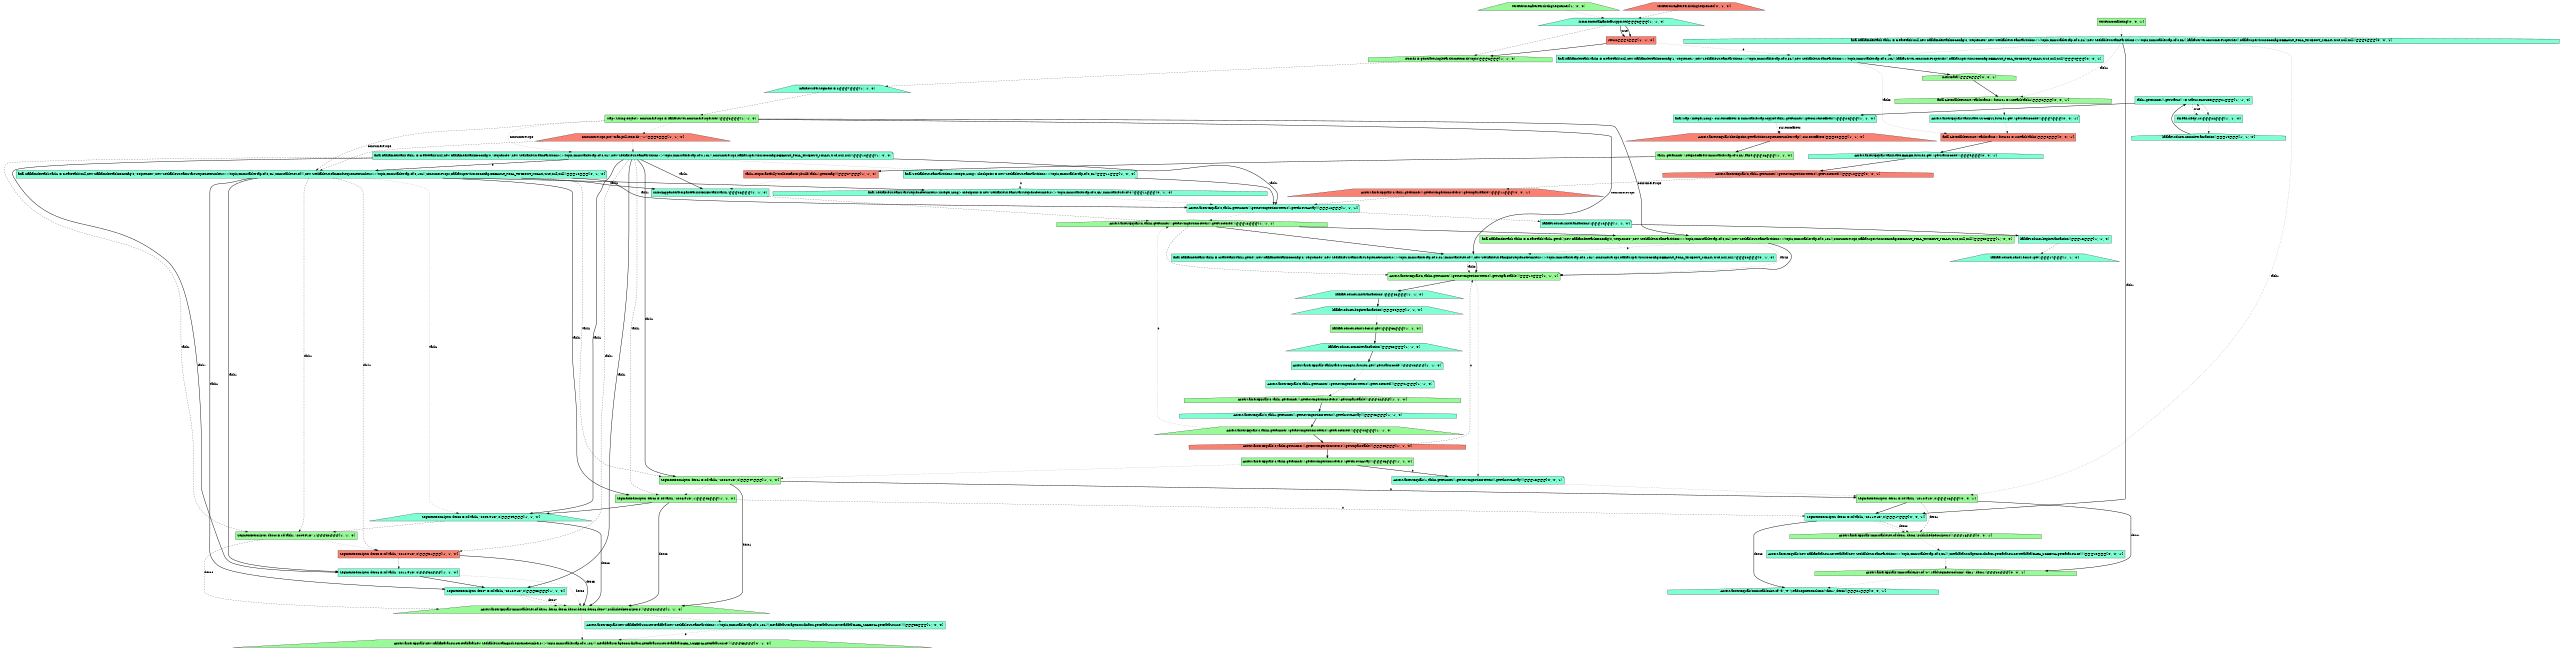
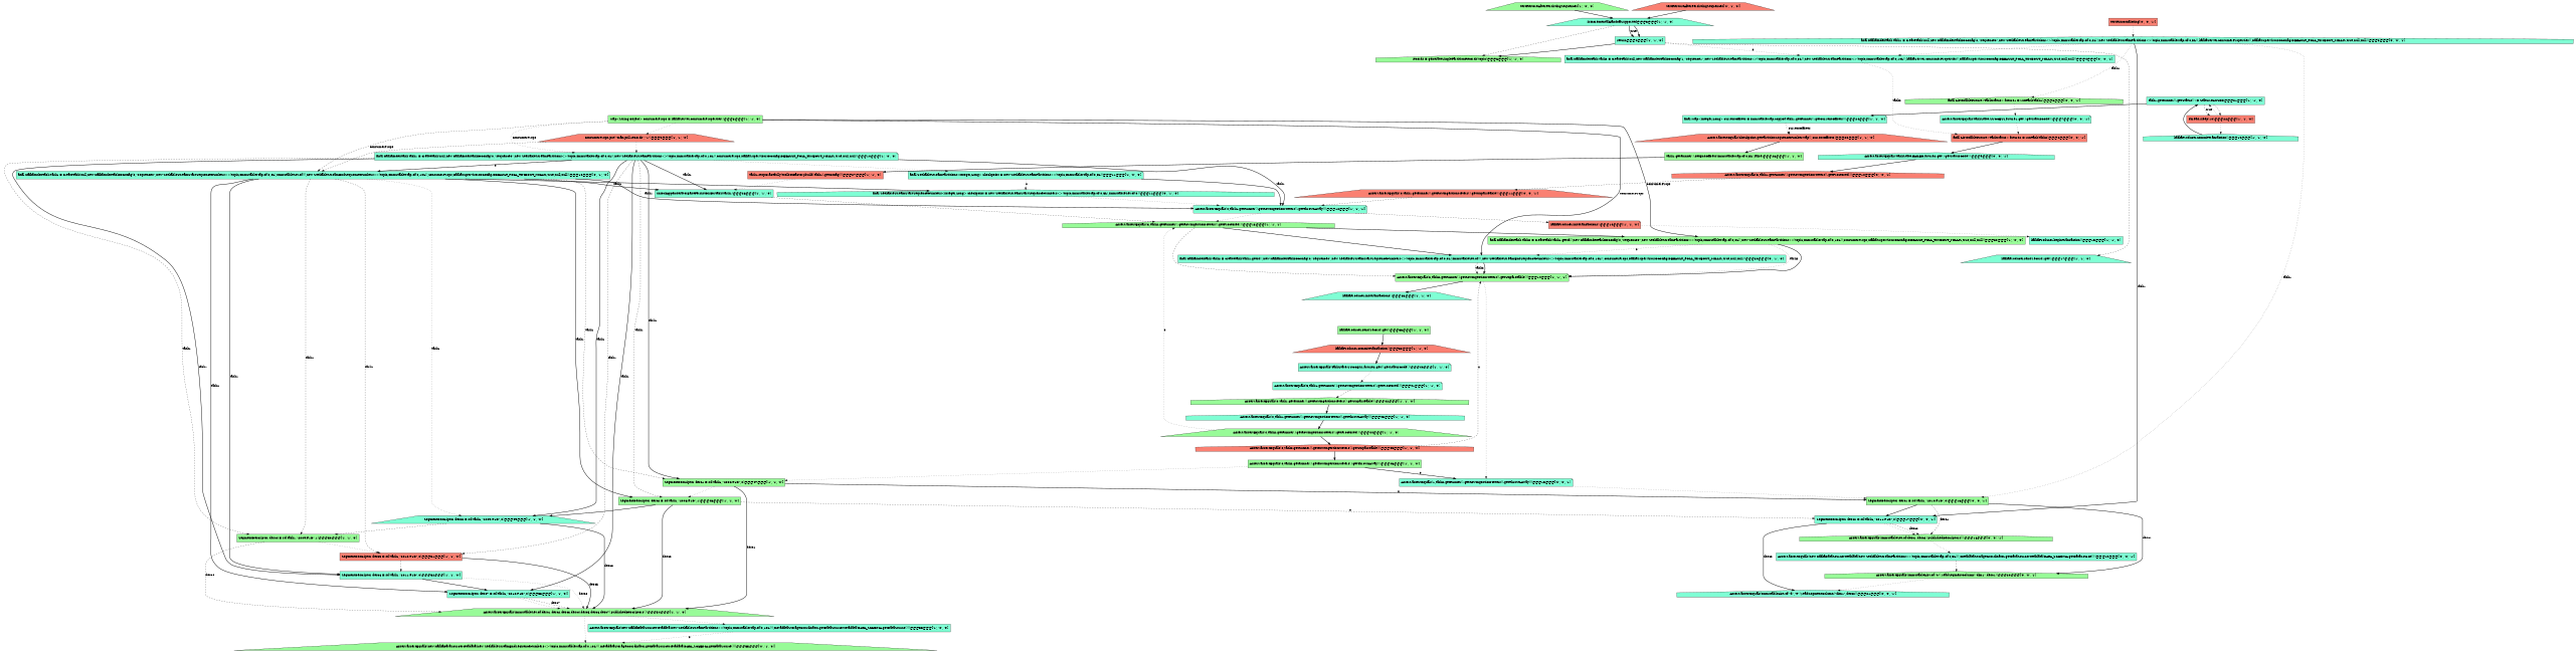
  digraph {
    node [fillcolor=aquamarine shape=box style=filled]
    edge [style=bold]
    n1 [label="Assert.assertEquals(1,task2.getRunner().getRowIngestionMeters().getThrownAway())@@@15@@@['0', '0', '1']" shape=note]
    n2 [fillcolor=palegreen label="SegmentDescriptor desc1 = sd(task1,\"2010/P1D\",0)@@@16@@@['0', '0', '1']"]
    n3 [fillcolor=palegreen label="Assert.assertEquals(ImmutableList.of(\"c\"),readSegmentColumn(\"dim1\",desc1))@@@20@@@['0', '0', '1']" shape=house]
    n4 [fillcolor=palegreen label="Assert.assertEquals(ImmutableSet.of(desc1,desc2),publishedDescriptors())@@@18@@@['0', '0', '1']" shape=house]
    n5 [label="SegmentDescriptor desc2 = sd(task1,\"2011/P1D\",0)@@@17@@@['0', '0', '1']" shape=note]
    n6 [label="task1.getRunner().getStatus() != Status.PAUSED@@@21@@@['1', '1', '0']"]
-   n7 [label="Thread.sleep(10)@@@22@@@['1', '1', '0']"]
+   n7 [fillcolor=salmon label="Thread.sleep(10)@@@22@@@['1', '1', '0']"]
    n8 [label="final Map<Integer,Long> currentOffsets = ImmutableMap.copyOf(task1.getRunner().getCurrentOffsets())@@@24@@@['1', '1', '0']" shape=note]
    n9 [label="kafkaProducer.commitTransaction()@@@19@@@['1', '1', '0']" shape=house]
    n10 [fillcolor=salmon label="Assert.assertEquals(checkpoint.getPartitionSequenceNumberMap(),currentOffsets)@@@25@@@['1', '1', '0']" shape=trapezium]
    n11 [fillcolor=palegreen label="Assert.assertEquals(new KafkaDataSourceMetadata(new SeekableStreamEndSequenceNumbers<>(topic,ImmutableMap.of(0,10L))),metadataStorageCoordinator.getDataSourceMetadata(DATA_SCHEMA.getDataSource()))@@@55@@@['0', '1', '0']" shape=trapezium]
    n12 [label="!isIncrementalHandoffSupported@@@3@@@['1', '1', '0']" shape=trapezium]
    n13 [fillcolor=palegreen label="records = generateSinglePartitionRecords(topic)@@@6@@@['1', '1', '0']" shape=house]
-   n14 [fillcolor=salmon label="return@@@4@@@['1', '1', '0']"]
-   n15 [label="maxRowsPerSegment = 2@@@7@@@['1', '1', '0']" shape=trapezium]
+   n14 [label="return@@@4@@@['1', '1', '0']"]
    n16 [label="final KafkaIndexTask task2 = createTask(null,new KafkaIndexTaskIOConfig(1,\"sequence1\",new SeekableStreamPartitions<>(topic,ImmutableMap.of(0,3L)),new SeekableStreamPartitions<>(topic,ImmutableMap.of(0,10L)),kafkaServer.consumerProperties(),KafkaSupervisorIOConfig.DEFAULT_POLL_TIMEOUT_MILLIS,true,null,null))@@@4@@@['0', '0', '1']"]
    n17 [label="SegmentDescriptor desc6 = sd(task1,\"2011/P1D\",0)@@@52@@@['1', '1', '0']"]
    n18 [label="SegmentDescriptor desc7 = sd(task1,\"2012/P1D\",0)@@@53@@@['1', '1', '0']"]
    n19 [fillcolor=palegreen label="Assert.assertEquals(ImmutableSet.of(desc1,desc2,desc3,desc4,desc5,desc6,desc7),publishedDescriptors())@@@54@@@['1', '1', '0']" shape=trapezium]
    n20 [label="Assert.assertEquals(new KafkaDataSourceMetadata(new SeekableStreamPartitions<>(topic,ImmutableMap.of(0,10L))),metadataStorageCoordinator.getDataSourceMetadata(DATA_SCHEMA.getDataSource()))@@@55@@@['1', '0', '0']"]
-   n21 [fillcolor=palegreen label="testRunConflicting['0', '0', '1']"]
+   n21 [fillcolor=salmon label="testRunConflicting['0', '0', '1']"]
    n22 [label="final KafkaIndexTask task1 = createTask(null,new KafkaIndexTaskIOConfig(0,\"sequence0\",new SeekableStreamPartitions<>(topic,ImmutableMap.of(0,2L)),new SeekableStreamPartitions<>(topic,ImmutableMap.of(0,5L)),kafkaServer.consumerProperties(),KafkaSupervisorIOConfig.DEFAULT_POLL_TIMEOUT_MILLIS,true,null,null))@@@3@@@['0', '0', '1']" shape=house]
    n23 [fillcolor=palegreen label="final ListenableFuture<TaskStatus> future1 = runTask(task1)@@@6@@@['0', '0', '1']" shape=house]
    n24 [label="Assert.assertEquals(ImmutableList.of(\"d\",\"e\"),readSegmentColumn(\"dim1\",desc2))@@@21@@@['0', '0', '1']" shape=house]
-   n25 [fillcolor=palegreen label="insertData()@@@5@@@['0', '0', '1']" shape=house]
    n26 [label="Assert.assertEquals(TaskState.SUCCESS,future1.get().getStatusCode())@@@7@@@['0', '0', '1']" shape=note]
    n27 [label="Assert.assertEquals(new KafkaDataSourceMetadata(new SeekableStreamPartitions<>(topic,ImmutableMap.of(0,5L))),metadataStorageCoordinator.getDataSourceMetadata(DATA_SCHEMA.getDataSource()))@@@19@@@['0', '0', '1']"]
    n28 [fillcolor=salmon label="SegmentDescriptor desc5 = sd(task1,\"2010/P1D\",0)@@@51@@@['1', '1', '0']" shape=note]
    n29 [fillcolor=palegreen label="testRestoreAfterPersistingSequences['1', '0', '0']" shape=trapezium]
    n30 [fillcolor=palegreen label="SegmentDescriptor desc2 = sd(task1,\"2008/P1D\",1)@@@48@@@['1', '1', '0']"]
    n31 [label="SegmentDescriptor desc3 = sd(task1,\"2009/P1D\",0)@@@49@@@['1', '1', '0']" shape=trapezium]
    n32 [fillcolor=palegreen label="SegmentDescriptor desc4 = sd(task1,\"2009/P1D\",1)@@@50@@@['1', '1', '0']"]
    n33 [fillcolor=palegreen label="kafkaProducer.send(record).get()@@@36@@@['1', '1', '0']"]
-   n34 [label="kafkaProducer.commitTransaction()@@@38@@@['1', '1', '0']" shape=trapezium]
+   n34 [fillcolor=salmon label="kafkaProducer.commitTransaction()@@@38@@@['1', '1', '0']" shape=trapezium]
    n35 [label="Assert.assertEquals(TaskState.SUCCESS,future2.get().getStatusCode())@@@40@@@['1', '1', '0']" shape=note]
    n36 [fillcolor=salmon label="final ListenableFuture<TaskStatus> future2 = runTask(task2)@@@8@@@['0', '0', '1']"]
    n37 [label="Assert.assertEquals(TaskState.FAILED,future2.get().getStatusCode())@@@9@@@['0', '0', '1']" shape=house]
-   n38 [label="kafkaProducer.beginTransaction()@@@34@@@['1', '1', '0']" shape=trapezium]
    n39 [label="final SeekableStreamPartitions<Integer,Long> checkpoint = new SeekableStreamPartitions<>(topic,ImmutableMap.of(0,5L))@@@11@@@['1', '0', '0']" shape=note]
    n40 [label="Assert.assertEquals(0,task1.getRunner().getRowIngestionMeters().getThrownAway())@@@12@@@['1', '1', '1']" shape=note]
    n41 [label="final SeekableStreamStartSequenceNumbers<Integer,Long> checkpoint = new SeekableStreamStartSequenceNumbers<>(topic,ImmutableMap.of(0,5L),ImmutableSet.of(0))@@@11@@@['0', '1', '0']" shape=house]
    n42 [fillcolor=palegreen label="Assert.assertEquals(3,task2.getRunner().getRowIngestionMeters().getProcessed())@@@13@@@['1', '1', '1']" shape=house]
-   n43 [label="kafkaProducer.initTransactions()@@@14@@@['1', '1', '0']" shape=note]
+   n43 [fillcolor=salmon label="kafkaProducer.initTransactions()@@@14@@@['1', '1', '0']" shape=note]
    n44 [fillcolor=palegreen label="Map<String,Object> consumerProps = kafkaServer.consumerProperties()@@@8@@@['1', '1', '0']"]
    n45 [label="Assert.assertEquals(5,task1.getRunner().getRowIngestionMeters().getProcessed())@@@41@@@['1', '1', '0']" shape=note]
    n46 [label="kafkaProducer.beginTransaction()@@@15@@@['1', '1', '0']"]
    n47 [label="kafkaProducer.send(record).get()@@@17@@@['1', '1', '0']" shape=trapezium]
    n48 [fillcolor=palegreen label="Assert.assertEquals(4,task2.getRunner().getRowIngestionMeters().getProcessed())@@@44@@@['1', '1', '0']" shape=trapezium]
    n49 [fillcolor=salmon label="Assert.assertEquals(0,task2.getRunner().getRowIngestionMeters().getUnparseable())@@@45@@@['1', '1', '0']" shape=house]
    n50 [fillcolor=palegreen label="final KafkaIndexTask task2 = createTask(task1.getId(),new KafkaIndexTaskIOConfig(0,\"sequence0\",new SeekableStreamPartitions<>(topic,ImmutableMap.of(0,0L)),new SeekableStreamPartitions<>(topic,ImmutableMap.of(0,10L)),consumerProps,KafkaSupervisorIOConfig.DEFAULT_POLL_TIMEOUT_MILLIS,true,null,null))@@@30@@@['1', '0', '0']"]
    n51 [label="final KafkaIndexTask task2 = createTask(task1.getId(),new KafkaIndexTaskIOConfig(0,\"sequence0\",new SeekableStreamStartSequenceNumbers<>(topic,ImmutableMap.of(0,0L),ImmutableSet.of()),new SeekableStreamEndSequenceNumbers<>(topic,ImmutableMap.of(0,10L)),consumerProps,KafkaSupervisorIOConfig.DEFAULT_POLL_TIMEOUT_MILLIS,true,null,null))@@@30@@@['0', '1', '0']"]
    n52 [fillcolor=palegreen label="Assert.assertEquals(3,task2.getRunner().getRowIngestionMeters().getUnparseable())@@@14@@@['1', '1', '1']" shape=note]
    n53 [fillcolor=palegreen label="Assert.assertEquals(0,task2.getRunner().getRowIngestionMeters().getThrownAway())@@@46@@@['1', '1', '0']"]
    n54 [fillcolor=palegreen label="Assert.assertEquals(0,task1.getRunner().getRowIngestionMeters().getUnparseable())@@@42@@@['1', '1', '0']" shape=house]
    n55 [label="Assert.assertEquals(0,task1.getRunner().getRowIngestionMeters().getThrownAway())@@@43@@@['1', '1', '0']" shape=house]
    n56 [label="kafkaProducer.initTransactions()@@@33@@@['1', '1', '0']" shape=trapezium]
    n57 [label="final KafkaIndexTask task1 = createTask(null,new KafkaIndexTaskIOConfig(0,\"sequence0\",new SeekableStreamPartitions<>(topic,ImmutableMap.of(0,0L)),new SeekableStreamPartitions<>(topic,ImmutableMap.of(0,10L)),consumerProps,KafkaSupervisorIOConfig.DEFAULT_POLL_TIMEOUT_MILLIS,true,null,null))@@@10@@@['1', '0', '0']" shape=note]
    n58 [label="unlockAppenderatorBasePersistDirForTask(task1)@@@28@@@['1', '1', '0']"]
    n59 [fillcolor=palegreen label="SegmentDescriptor desc1 = sd(task1,\"2008/P1D\",0)@@@47@@@['1', '1', '0']"]
    n60 [label="final KafkaIndexTask task1 = createTask(null,new KafkaIndexTaskIOConfig(0,\"sequence0\",new SeekableStreamStartSequenceNumbers<>(topic,ImmutableMap.of(0,0L),ImmutableSet.of()),new SeekableStreamEndSequenceNumbers<>(topic,ImmutableMap.of(0,10L)),consumerProps,KafkaSupervisorIOConfig.DEFAULT_POLL_TIMEOUT_MILLIS,true,null,null))@@@10@@@['0', '1', '0']" shape=note]
    n61 [fillcolor=salmon label="testRestoreAfterPersistingSequences['0', '1', '0']" shape=trapezium]
    n62 [fillcolor=salmon label="consumerProps.put(\"max.poll.records\",\"1\")@@@9@@@['1', '1', '0']" shape=trapezium]
    n63 [fillcolor=salmon label="Assert.assertEquals(0,task1.getRunner().getRowIngestionMeters().getUnparseable())@@@11@@@['0', '0', '1']" shape=trapezium]
    n64 [fillcolor=salmon label="Assert.assertEquals(3,task1.getRunner().getRowIngestionMeters().getProcessed())@@@10@@@['0', '0', '1']" shape=house]
    n65 [fillcolor=salmon label="task1.stopGracefully(toolboxFactory.build(task1).getConfig())@@@27@@@['1', '1', '0']"]
    n66 [fillcolor=palegreen label="task1.getRunner().setEndOffsets(ImmutableMap.of(0,5L),false)@@@26@@@['1', '1', '0']"]
    n1 -> n2 [style=dotted]
    n2 -> n3 [label=desc1]
    n2 -> n4 [label=desc1 style=dashed]
    n2 -> n5
    n3 -> n24 [style=dotted]
    n4 -> n27 [style=dotted]
    n5 -> n4 [style=dotted]
    n5 -> n4 [label=desc2 style=dashed]
    n5 -> n24 [label=desc2]
    n6 -> n7 [style=dashed]
    n6 -> n7 [label=true style=dashed]
    n6 -> n8
    n7 -> n6 [style=dotted]
    n7 -> n9 [style=dotted]
    n8 -> n10 [style=dotted]
    n8 -> n10 [label=currentOffsets style=dotted]
    n9 -> n6
    n10 -> n66
    n12 -> n13 [style=dashed]
    n12 -> n14 [label=true]
    n12 -> n14
-   n13 -> n15 [style=dashed]
    n14 -> n13
    n14 -> n16 [label=0 style=dotted]
-   n15 -> n44 [style=dashed]
-   n16 -> n25
    n16 -> n36 [label=task2 style=dotted]
    n17 -> n18
    n17 -> n19 [label=desc6 style=dotted]
    n18 -> n19 [label=desc7 style=dashed]
    n18 -> n19 [style=dotted]
    n19 -> n11 [style=dotted]
    n19 -> n20 [style=dotted]
    n20 -> n11 [label=0 style=dotted]
    n21 -> n22 [style=dotted]
    n22 -> n2 [label=task1 style=dotted]
    n22 -> n5 [label=task1]
    n22 -> n16 [style=dotted]
    n22 -> n23 [label=task1 style=dotted]
    n23 -> n26 [style=dotted]
-   n25 -> n23
    n26 -> n36 [style=dotted]
    n27 -> n3 [style=dashed]
    n28 -> n17 [style=dashed]
    n28 -> n19 [label=desc5]
-   n29 -> n12 [style=dotted]
+   n29 -> n12
    n30 -> n5 [label=0 style=dashed]
    n30 -> n19 [label=desc2]
    n30 -> n31
    n31 -> n19 [label=desc3]
    n31 -> n32 [style=dashed]
    n32 -> n19 [label=desc4 style=dashed]
    n32 -> n28 [style=dotted]
    n33 -> n34
    n34 -> n35
    n35 -> n45 [style=dotted]
    n36 -> n37
    n37 -> n64
-   n38 -> n33 [style=dotted]
    n39 -> n40
    n39 -> n41 [label=0 style=dotted]
    n40 -> n42 [style=dotted]
    n40 -> n43 [style=dashed]
    n41 -> n40 [style=dotted]
    n42 -> n50
    n42 -> n51
    n42 -> n52 [style=dashed]
-   n43 -> n46
+   n43 -> n46 [style=dotted]
    n44 -> n50 [label=consumerProps]
    n44 -> n51 [label=consumerProps]
    n44 -> n57 [label=consumerProps style=dotted]
    n44 -> n60 [label=consumerProps style=dashed]
    n44 -> n62 [style=dotted]
    n45 -> n54 [style=dashed]
-   n46 -> n47 [style=dashed]
+   n14 -> n47 [style=dashed]
    n48 -> n42 [label=0 style=dotted]
    n48 -> n49
    n49 -> n52 [label=0 style=dashed]
    n49 -> n53
    n50 -> n51 [label=0 style=dotted]
    n50 -> n52 [label=task2 style=dotted]
    n50 -> n52
    n51 -> n52
    n51 -> n52 [label=task2 style=dashed]
    n52 -> n1 [style=dotted]
    n52 -> n56
    n53 -> n1 [label=0]
    n53 -> n59 [style=dotted]
    n54 -> n55
    n55 -> n48
-   n56 -> n38
    n57 -> n17 [label=task1]
    n57 -> n18 [label=task1]
    n57 -> n28 [label=task1 style=dashed]
    n57 -> n30 [label=task1 style=dashed]
    n57 -> n31 [label=task1]
    n57 -> n32 [label=task1 style=dashed]
    n57 -> n39 [style=dotted]
    n57 -> n40 [label=task1]
    n57 -> n58 [label=task1]
    n57 -> n59 [label=task1]
    n57 -> n60 [label=0]
    n58 -> n42 [style=dashed]
    n59 -> n2 [label=0]
    n59 -> n19 [label=desc1]
    n59 -> n30 [style=dotted]
    n60 -> n17 [label=task1]
    n60 -> n18 [label=task1]
    n60 -> n28 [label=task1 style=dashed]
    n60 -> n30 [label=task1]
    n60 -> n31 [label=task1 style=dotted]
    n60 -> n32 [label=task1 style=dashed]
    n60 -> n40 [label=task1]
    n60 -> n41
    n60 -> n58 [label=task1]
    n60 -> n59 [label=task1 style=dashed]
-   n61 -> n12 [style=dashed]
+   n61 -> n12
    n62 -> n57 [style=dotted]
    n62 -> n60 [style=dashed]
    n63 -> n40 [style=dashed]
    n64 -> n63 [style=dashed]
    n65 -> n58 [style=dotted]
    n66 -> n65
  }
